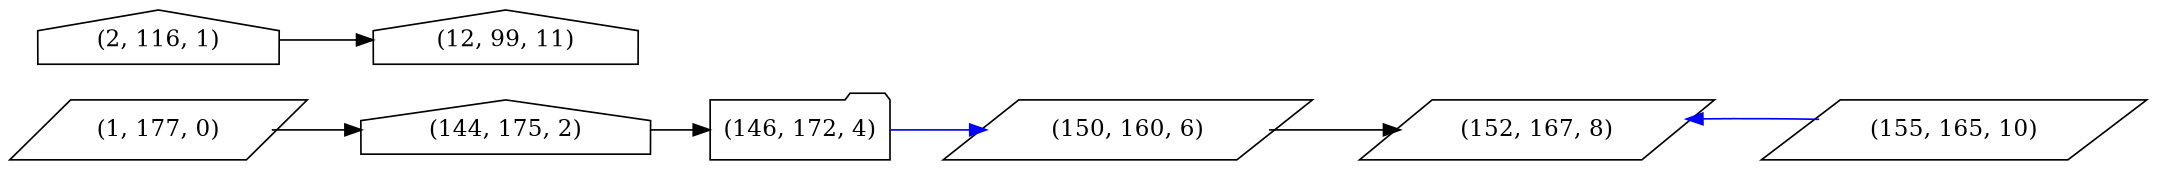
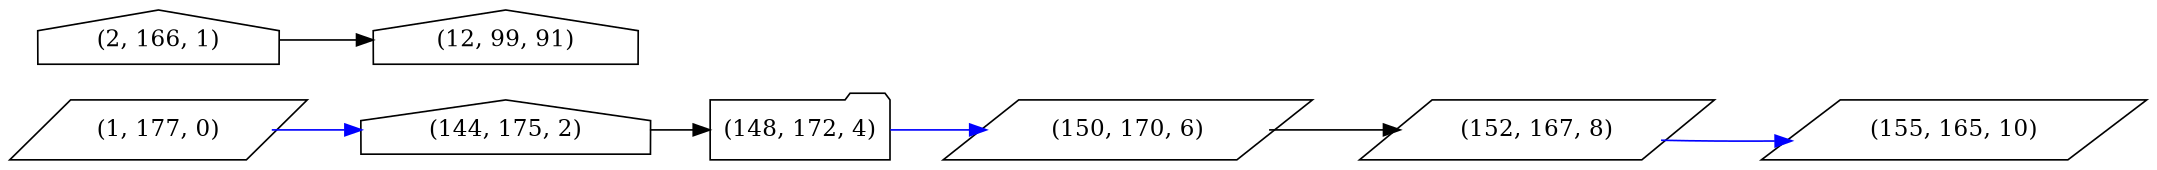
  digraph {
    rankdir=LR
    node [shape=parallelogram]
    edge [color=black]
    "(144, 175, 2)" [shape=house]
    "(1, 177, 0)"
-   "(2, 116, 1)" [shape=house]
-   "(12, 99, 11)" [shape=house]
-   "(146, 172, 4)" [shape=folder]
-   "(150, 170, 6)" [label="(150, 160, 6)"]
+   "(2, 116, 1)" [shape=house label="(2, 166, 1)"]
+   "(12, 99, 11)" [shape=house label="(12, 99, 91)"]
+   "(146, 172, 4)" [shape=folder label="(148, 172, 4)"]
+   "(150, 170, 6)"
    "(152, 167, 8)"
    "(155, 165, 10)"
    "(144, 175, 2)" -> "(146, 172, 4)"
-   "(1, 177, 0)" -> "(144, 175, 2)"
+   "(1, 177, 0)" -> "(144, 175, 2)" [color=blue]
    "(2, 116, 1)" -> "(12, 99, 11)"
    "(146, 172, 4)" -> "(150, 170, 6)" [color=blue]
    "(150, 170, 6)" -> "(152, 167, 8)"
-   "(155, 165, 10)" -> "(152, 167, 8)" [color=blue]
+   "(152, 167, 8)" -> "(155, 165, 10)" [color=blue]
  }
